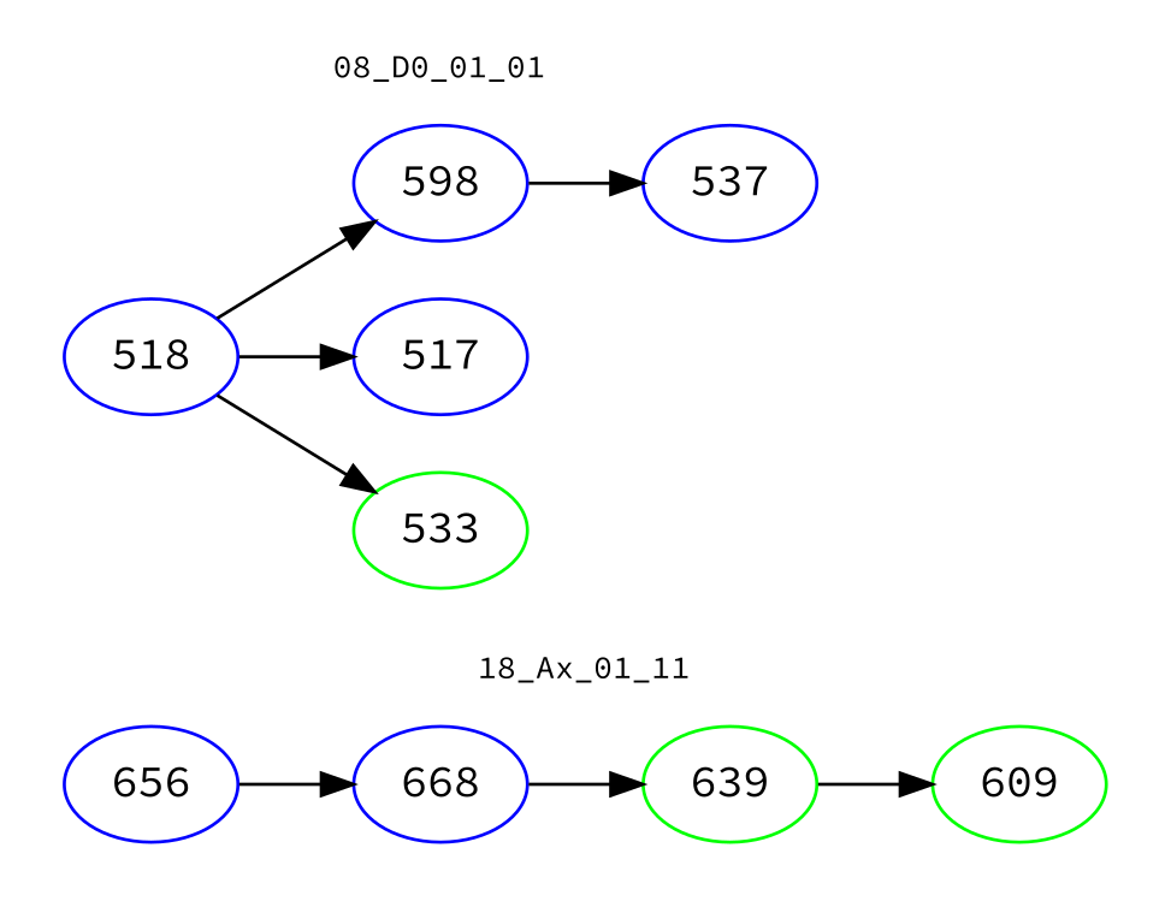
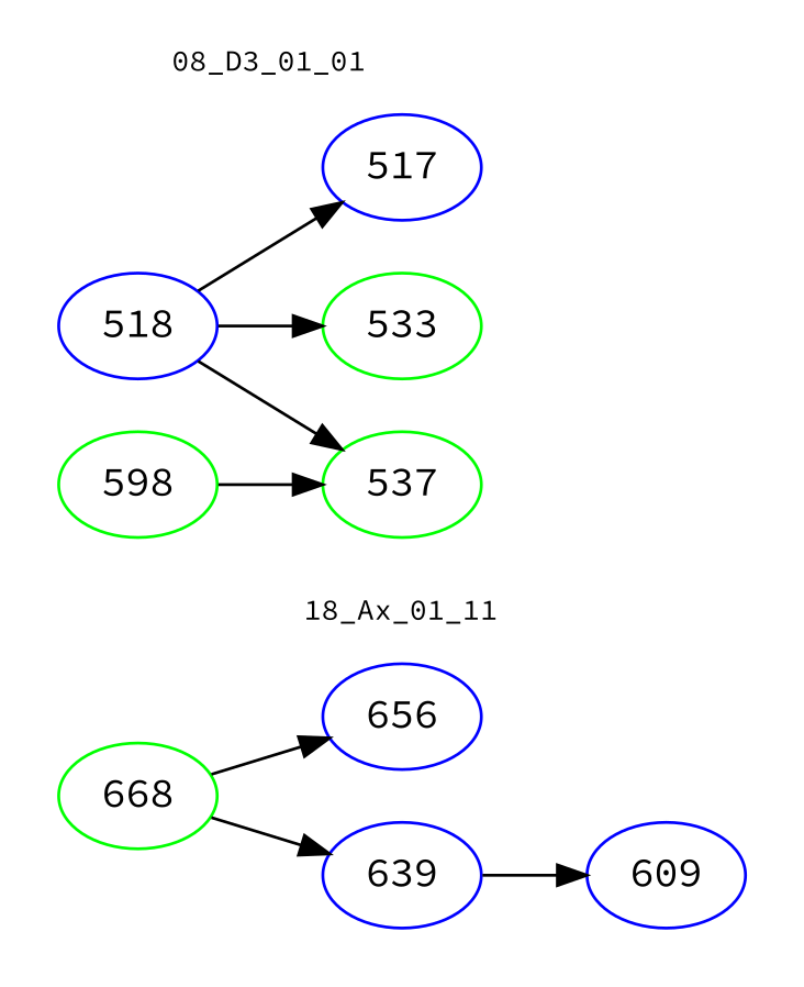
  digraph {
    fontname="Source Code Pro"
    rankdir=LR
    node [color=blue fontname="Source Code Pro"]
    edge [color=black fontname="Source Code Pro"]
-   n1 [label=668]
-   n2 [color=green label=639]
+   n1 [color=green label=668]
+   n2 [label=639]
    n3 [label=656]
-   n4 [color=green label=609]
+   n4 [label=609]
    n5 [label=518]
-   n6 [label=537]
+   n6 [color=green label=537]
    n7 [color=green label=533]
    n8 [label=517]
-   n9 [label=598]
+   n9 [color=green label=598]
    subgraph cluster_1 {
      color=white
      fontsize=10
      label="18_Ax_01_11"
      n1
      n2
      n3
      n4
    }
    subgraph cluster_2 {
      color=white
      fontsize=10
-     label="08_D0_01_01"
+     label="08_D3_01_01"
      n5
      n6
      n7
      n8
      n9
    }
    n1 -> n2
-   n3 -> n1
+   n1 -> n3
    n2 -> n4
-   n5 -> n9
+   n5 -> n6
    n5 -> n7
    n5 -> n8
    n9 -> n6
  }
